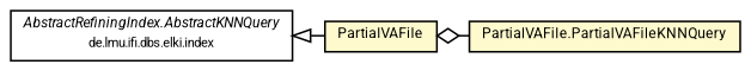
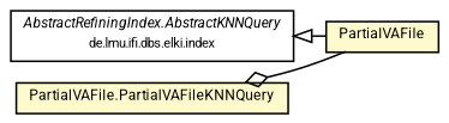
  digraph {
    fontname="Noto Sans"
    nodesep=0.15
    rankdir=LR
    ranksep=0.25
    node [fontcolor=black fontname="Noto Sans" fontsize=8 margin=0 shape=plaintext]
    edge [color=black dir=back fontname="Noto Sans" fontsize=7 labelfontname=Roboto labelfontsize=7]
    n1 [height=0 label=<<table title="de.lmu.ifi.dbs.elki.index.AbstractRefiningIndex.AbstractKNNQuery" border="0" cellborder="1" cellspacing="0" cellpadding="2" href="../AbstractRefiningIndex.AbstractKNNQuery.html" target="_parent"> 		<tr><td><table border="0" cellspacing="0" cellpadding="1"> 		<tr><td align="center" balign="center"> <font face="Roboto"><i>AbstractRefiningIndex.AbstractKNNQuery</i></font> </td></tr> 		<tr><td align="center" balign="center"> <font face="Roboto" point-size="7.0">de.lmu.ifi.dbs.elki.index</font> </td></tr> 		</table></td></tr> 		</table>> width=0]
    n2 [height=0 label=<<table title="de.lmu.ifi.dbs.elki.index.vafile.PartialVAFile" border="0" cellborder="1" cellspacing="0" cellpadding="2" bgcolor="LemonChiffon" href="PartialVAFile.html" target="_parent"> 		<tr><td><table border="0" cellspacing="0" cellpadding="1"> 		<tr><td align="center" balign="center"> <font face="Roboto">PartialVAFile</font> </td></tr> 		</table></td></tr> 		</table>> width=0]
    n3 [height=0 label=<<table title="de.lmu.ifi.dbs.elki.index.vafile.PartialVAFile.PartialVAFileKNNQuery" border="0" cellborder="1" cellspacing="0" cellpadding="2" bgcolor="lemonChiffon" href="PartialVAFile.PartialVAFileKNNQuery.html" target="_parent"> 		<tr><td><table border="0" cellspacing="0" cellpadding="1"> 		<tr><td align="center" balign="center"> <font face="Roboto">PartialVAFile.PartialVAFileKNNQuery</font> </td></tr> 		</table></td></tr> 		</table>> width=0]
    n1 -> n2 [arrowtail=empty weight=10]
-   n2 -> n3 [arrowhead=none arrowtail=ediamond weight=4]
+   n3 -> n2 [arrowhead=none arrowtail=ediamond weight=4]
  }
